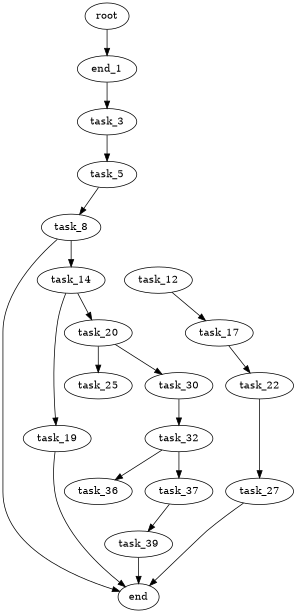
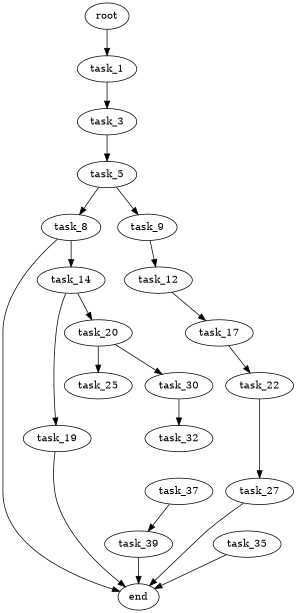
  digraph {
    root
-   task_1 [label=end_1]
+   task_1
    task_3
    task_5
    task_8
+   task_9
    end
    task_14
    task_12
    task_17
    task_19
    task_20
    task_22
    task_25
    task_30
    task_27
    task_32
-   task_36
+   task_35
    task_37
    task_39
    root -> task_1
    task_1 -> task_3
    task_3 -> task_5
    task_5 -> task_8
+   task_5 -> task_9
    task_8 -> end
    task_8 -> task_14
+   task_9 -> task_12
    task_14 -> task_19
    task_14 -> task_20
    task_12 -> task_17
    task_17 -> task_22
    task_19 -> end
    task_20 -> task_25
    task_20 -> task_30
    task_22 -> task_27
    task_30 -> task_32
    task_27 -> end
-   task_32 -> task_36
-   task_32 -> task_37
+   task_35 -> end
    task_37 -> task_39
    task_39 -> end
  }
